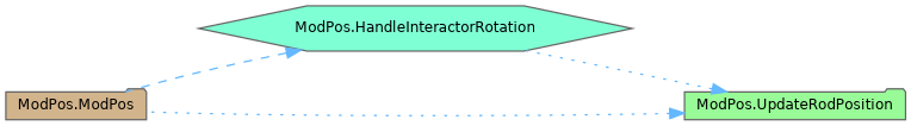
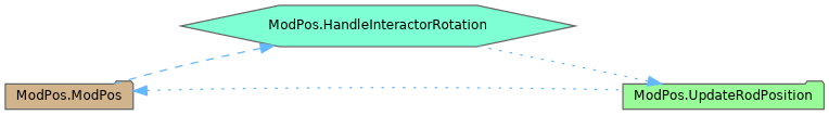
  digraph {
    rankdir=RL
    node [color=grey40 fontname=Helvetica fontsize=10 shape=folder style=filled]
    edge [color=steelblue1 dir=back fontname=Helvetica fontsize=10 labelfontname=Helvetica labelfontsize=10 style=dotted]
    n1 [color=gray40 fillcolor=palegreen fontcolor=black height=0.2 label="ModPos.UpdateRodPosition" width=0.4]
    n2 [fillcolor=aquamarine height=0.2 label="ModPos.HandleInteractorRotation" shape=hexagon width=0.4]
    n3 [fillcolor=tan height=0.2 label="ModPos.ModPos" width=0.4]
    n1 -> n2
-   n1 -> n3
+   n3 -> n1
    n2 -> n3 [style=dashed]
  }
